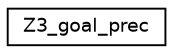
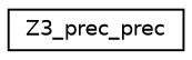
  digraph {
    rankdir=LR
-   n1 [color=black fillcolor=white fontname=Helvetica fontsize=10 height=0.2 label=Z3_goal_prec shape=record style=filled width=0.4]
+   n1 [color=black fillcolor=white fontname=Helvetica fontsize=10 height=0.2 label=Z3_prec_prec shape=record style=filled width=0.4]
  }
